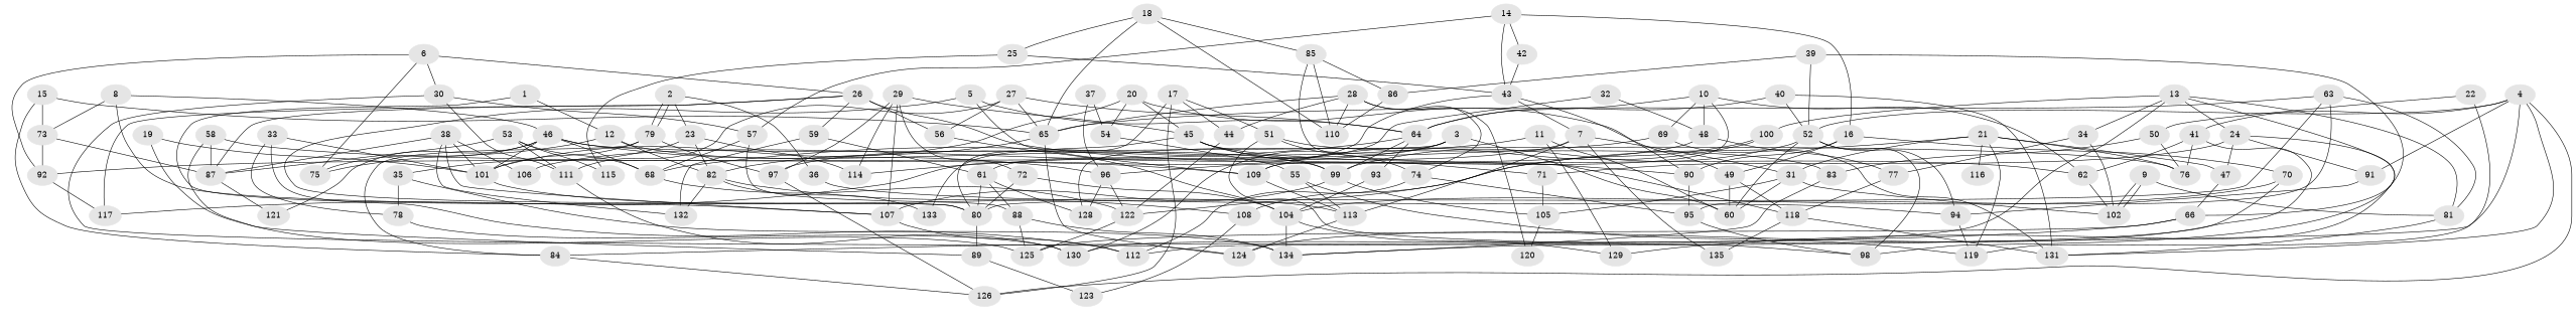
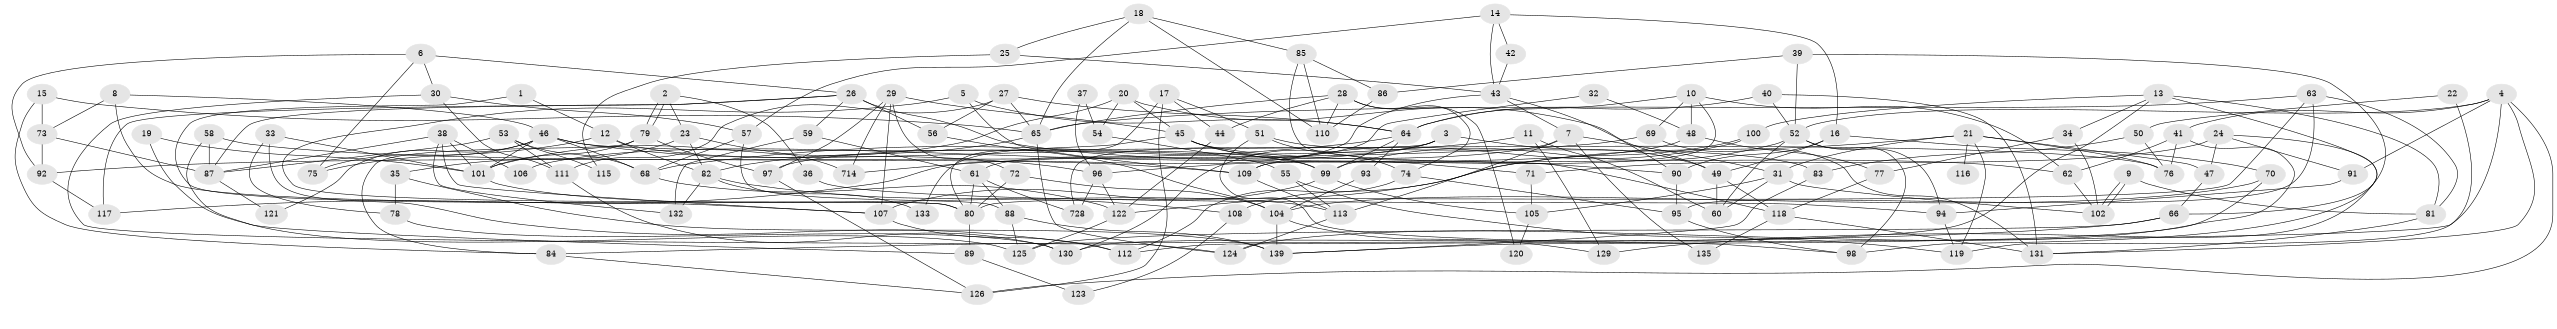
  graph {
    node [color=gray90 style=filled]
    1
    12
    80
    75
    82
    99
    89
    2
    23
    36
    79
    35
-   114
+   114 [label=714]
    94
    97
    84
    101
    3
    49
    106
-   128
+   128 [label=728]
    130
    60
    118
    4
    41
    52
    91
    112
    126
    131
    62
    76
    124
    98
    5
    64
    109
    93
    113
    6
    26
    30
    92
    56
    59
    87
    117
    57
    111
    7
    31
    135
    102
    105
    8
    46
    73
    107
    68
    96
    121
    9
    81
    10
    48
    69
    77
    11
    129
    122
    132
    133
    108
    13
    24
    34
    100
    47
    71
    14
    16
    42
    43
    70
    90
    88
    15
    65
-   134
+   134 [label=139]
    104
    95
    17
    44
    51
    74
    83
    18
    25
    85
    110
    115
    86
    19
    125
    20
    45
    54
    55
    21
    116
    119
    66
    22
    50
    78
    61
    27
    28
    120
    29
    72
    32
    33
    37
    38
    39
    40
    53
    58
    123
    63
    1 -- 12
    1 -- 80
    12 -- 75
    12 -- 82
    12 -- 99
    80 -- 89
    82 -- 132
    82 -- 133
    82 -- 108
    99 -- 105
    99 -- 107
    89 -- 123
    2 -- 23
    2 -- 36
    2 -- 79
    2 -- 79
    23 -- 82
    23 -- 35
    23 -- 114
    36 -- 94
    79 -- 97
    79 -- 84
    79 -- 101
    35 -- 134
    35 -- 78
    94 -- 119
    97 -- 126
    84 -- 126
    101 -- 113
-   3 -- 60
+   3 -- 49
    3 -- 106
    3 -- 128
    3 -- 130
    49 -- 60
    49 -- 118
    118 -- 131
    118 -- 135
    4 -- 41
    4 -- 52
    4 -- 91
    4 -- 112
    4 -- 126
    4 -- 131
    41 -- 62
    41 -- 76
    41 -- 124
    52 -- 99
    52 -- 94
    52 -- 60
    52 -- 98
    91 -- 94
    62 -- 102
    5 -- 80
    5 -- 64
    5 -- 109
    64 -- 99
    64 -- 114
    64 -- 93
    109 -- 113
    93 -- 104
    113 -- 124
    6 -- 75
    6 -- 26
    6 -- 30
    6 -- 92
    26 -- 62
    26 -- 56
    26 -- 59
    26 -- 87
    26 -- 117
    30 -- 124
    30 -- 57
    30 -- 111
    92 -- 117
    56 -- 104
    59 -- 132
    59 -- 61
    87 -- 121
    57 -- 68
    57 -- 88
    111 -- 130
    7 -- 97
    7 -- 113
    7 -- 31
    7 -- 135
    31 -- 60
    31 -- 102
    31 -- 105
    105 -- 120
    8 -- 46
    8 -- 73
    8 -- 107
    46 -- 75
    46 -- 101
    46 -- 76
    46 -- 68
    46 -- 96
    46 -- 121
    73 -- 92
    73 -- 87
    107 -- 112
    68 -- 122
    96 -- 128
    96 -- 122
    9 -- 102
    9 -- 102
    9 -- 81
    81 -- 131
    10 -- 62
    10 -- 64
    10 -- 109
    10 -- 48
    10 -- 69
    48 -- 96
    48 -- 77
    69 -- 131
    69 -- 92
    77 -- 118
    11 -- 60
    11 -- 68
    11 -- 129
    122 -- 125
    108 -- 123
    13 -- 130
    13 -- 81
    13 -- 129
-   13 -- 24
    13 -- 34
    13 -- 100
    24 -- 91
    24 -- 98
    24 -- 47
    24 -- 71
    34 -- 102
    34 -- 77
    100 -- 109
    100 -- 108
    47 -- 66
    71 -- 105
    14 -- 57
    14 -- 16
    14 -- 42
    14 -- 43
    16 -- 49
    16 -- 70
    16 -- 90
    42 -- 43
    43 -- 117
    43 -- 7
    43 -- 90
    70 -- 134
    70 -- 104
    90 -- 95
    88 -- 134
    88 -- 125
    15 -- 84
    15 -- 73
    15 -- 65
    65 -- 82
    65 -- 124
    104 -- 129
    104 -- 134
    95 -- 98
    17 -- 80
    17 -- 126
    17 -- 44
    17 -- 51
    44 -- 122
    51 -- 98
    51 -- 74
    51 -- 83
    74 -- 112
    74 -- 95
    83 -- 134
    18 -- 65
    18 -- 25
    18 -- 85
    18 -- 110
    25 -- 43
    25 -- 115
    85 -- 118
    85 -- 110
    85 -- 86
    86 -- 110
    19 -- 101
    19 -- 125
    20 -- 101
    20 -- 49
    20 -- 45
    20 -- 54
    45 -- 99
    45 -- 133
    45 -- 71
    45 -- 90
    54 -- 55
    55 -- 113
    55 -- 119
    21 -- 76
    21 -- 31
    21 -- 122
    21 -- 47
    21 -- 116
    21 -- 119
    66 -- 84
    66 -- 125
    22 -- 119
    22 -- 50
    50 -- 76
    50 -- 83
    78 -- 130
    61 -- 80
    61 -- 128
    61 -- 88
    27 -- 64
    27 -- 56
    27 -- 111
    27 -- 65
    28 -- 65
    28 -- 44
    28 -- 74
    28 -- 110
    28 -- 120
    29 -- 114
    29 -- 97
    29 -- 107
    29 -- 45
    29 -- 72
    72 -- 80
    72 -- 104
    32 -- 48
    32 -- 61
    33 -- 101
    33 -- 112
    33 -- 78
    37 -- 96
    37 -- 54
    38 -- 101
    38 -- 106
    38 -- 87
    38 -- 107
    38 -- 132
    39 -- 52
    39 -- 86
    39 -- 66
    40 -- 52
    40 -- 131
    40 -- 64
    53 -- 87
    53 -- 111
    53 -- 68
    53 -- 115
    58 -- 89
    58 -- 109
    58 -- 87
    63 -- 80
    63 -- 81
    63 -- 65
    63 -- 95
  }
